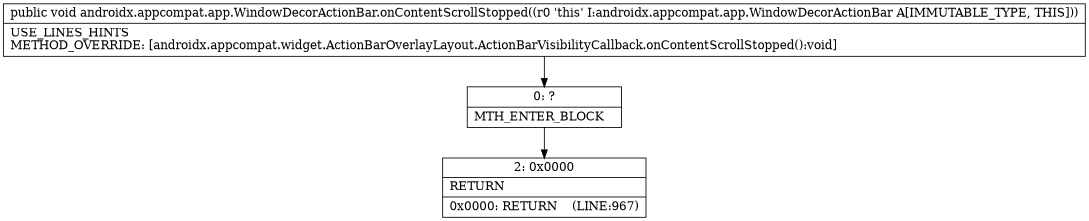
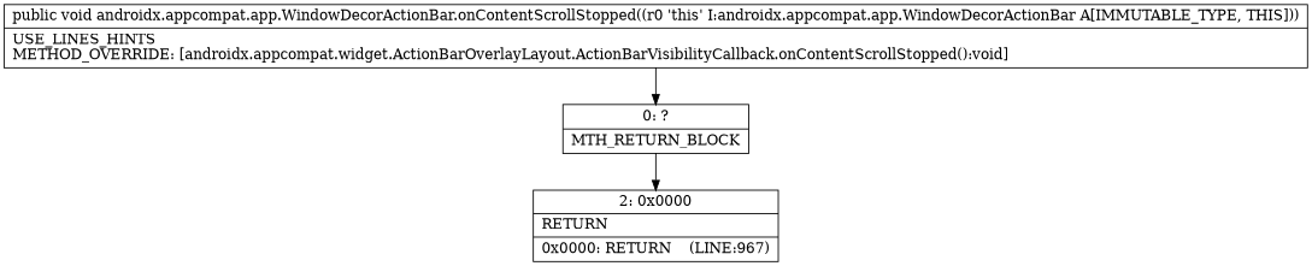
  digraph {
    node [shape=record]
-   n1 [label="{0\:\ ?|MTH_ENTER_BLOCK\l}"]
+   n1 [label="{0\:\ ?|MTH_RETURN_BLOCK\l}"]
    n2 [label="{2\:\ 0x0000|RETURN\l|0x0000: RETURN    (LINE:967)\l}"]
    n3 [label="{public void androidx.appcompat.app.WindowDecorActionBar.onContentScrollStopped((r0 'this' I:androidx.appcompat.app.WindowDecorActionBar A[IMMUTABLE_TYPE, THIS]))  | USE_LINES_HINTS\lMETHOD_OVERRIDE: [androidx.appcompat.widget.ActionBarOverlayLayout.ActionBarVisibilityCallback.onContentScrollStopped():void]\l}"]
    n1 -> n2
    n3 -> n1
  }
